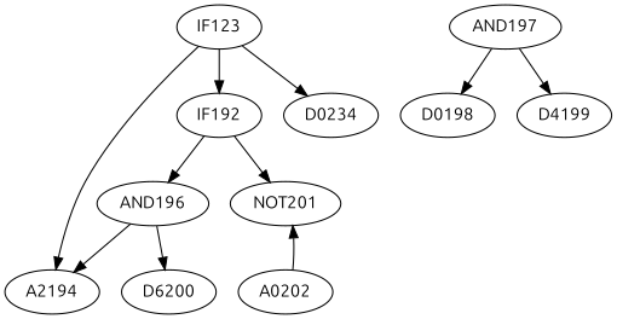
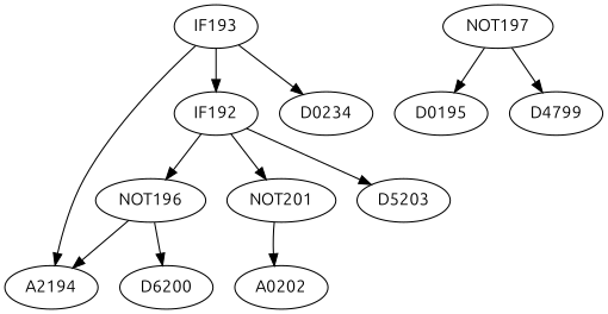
  digraph {
    fontname=Ubuntu
    node [fontname=Ubuntu]
    edge [fontname=Ubuntu]
-   IF193 [label=IF123]
+   IF193
    A2194
    n3 [label=IF192]
    n4 [label=D0234]
-   AND196
+   AND196 [label=NOT196]
    NOT201
-   AND197
-   D0198
-   D4199
+   D5203
+   AND197 [label=NOT197]
+   D0198 [label=D0195]
+   D4199 [label=D4799]
    D6200
    A0202
    IF193 -> A2194
    IF193 -> n3
    IF193 -> n4
    n3 -> AND196
    n3 -> NOT201
+   n3 -> D5203
    AND196 -> A2194
    AND196 -> D6200
-   A0202 -> NOT201
+   NOT201 -> A0202
    AND197 -> D0198
    AND197 -> D4199
  }
